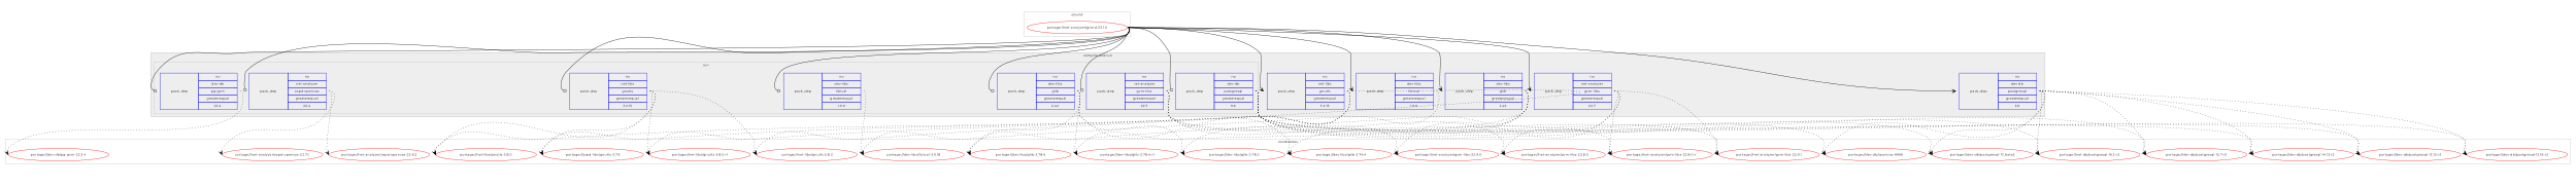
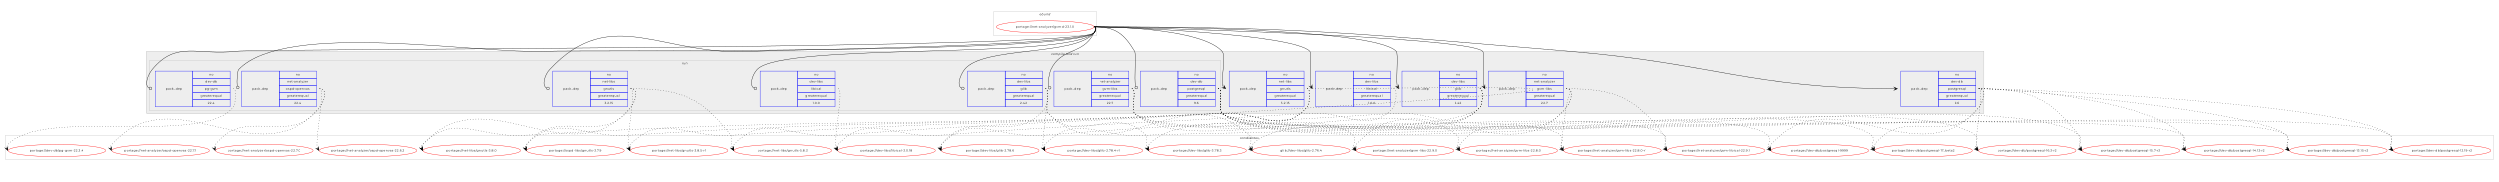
  digraph {
    compound=true
    concentrate=true
    fontname=Montserrat
    fontsize=10
    newrank=true
    rankdir=TB
    ranksep=1.5
    node [color=red fontname=Montserrat fontsize=10]
    edge [arrowhead=vee fontname=Montserrat headport=w style=dotted tailport=e weight=100]
    n1 [label="portage://net-analyzer/gvmd-23.1.0" width=4]
    n2 [color=blue label=<<TABLE BORDER="0" CELLBORDER="1" CELLSPACING="0" CELLPADDING="4" WIDTH="220"><TR><TD ROWSPAN="6" CELLPADDING="30">pack_dep</TD></TR><TR><TD WIDTH="110">no</TD></TR><TR><TD>dev-db</TD></TR><TR><TD>postgresql</TD></TR><TR><TD>greaterequal</TD></TR><TR><TD>9.6</TD></TR></TABLE>> shape=none]
    n3 [color=blue label=<<TABLE BORDER="0" CELLBORDER="1" CELLSPACING="0" CELLPADDING="4" WIDTH="220"><TR><TD ROWSPAN="6" CELLPADDING="30">pack_dep</TD></TR><TR><TD WIDTH="110">no</TD></TR><TR><TD>dev-libs</TD></TR><TR><TD>glib</TD></TR><TR><TD>greaterequal</TD></TR><TR><TD>2.42</TD></TR></TABLE>> shape=none]
    n4 [color=blue label=<<TABLE BORDER="0" CELLBORDER="1" CELLSPACING="0" CELLPADDING="4" WIDTH="220"><TR><TD ROWSPAN="6" CELLPADDING="30">pack_dep</TD></TR><TR><TD WIDTH="110">no</TD></TR><TR><TD>dev-libs</TD></TR><TR><TD>libical</TD></TR><TR><TD>greaterequal</TD></TR><TR><TD>1.0.0</TD></TR></TABLE>> shape=none]
    n5 [color=blue label=<<TABLE BORDER="0" CELLBORDER="1" CELLSPACING="0" CELLPADDING="4" WIDTH="220"><TR><TD ROWSPAN="6" CELLPADDING="30">pack_dep</TD></TR><TR><TD WIDTH="110">no</TD></TR><TR><TD>net-analyzer</TD></TR><TR><TD>gvm-libs</TD></TR><TR><TD>greaterequal</TD></TR><TR><TD>22.7</TD></TR></TABLE>> shape=none]
    n6 [color=blue label=<<TABLE BORDER="0" CELLBORDER="1" CELLSPACING="0" CELLPADDING="4" WIDTH="220"><TR><TD ROWSPAN="6" CELLPADDING="30">pack_dep</TD></TR><TR><TD WIDTH="110">no</TD></TR><TR><TD>net-libs</TD></TR><TR><TD>gnutls</TD></TR><TR><TD>greaterequal</TD></TR><TR><TD>3.2.15</TD></TR></TABLE>> shape=none]
    n7 [color=blue label=<<TABLE BORDER="0" CELLBORDER="1" CELLSPACING="0" CELLPADDING="4" WIDTH="220"><TR><TD ROWSPAN="6" CELLPADDING="30">pack_dep</TD></TR><TR><TD WIDTH="110">no</TD></TR><TR><TD>net-libs</TD></TR><TR><TD>gnutls</TD></TR><TR><TD>greaterequal</TD></TR><TR><TD>3.2.15</TD></TR></TABLE>> shape=none]
    n8 [color=blue label=<<TABLE BORDER="0" CELLBORDER="1" CELLSPACING="0" CELLPADDING="4" WIDTH="220"><TR><TD ROWSPAN="6" CELLPADDING="30">pack_dep</TD></TR><TR><TD WIDTH="110">no</TD></TR><TR><TD>dev-db</TD></TR><TR><TD>pg-gvm</TD></TR><TR><TD>greaterequal</TD></TR><TR><TD>22.4</TD></TR></TABLE>> shape=none]
    n9 [color=blue label=<<TABLE BORDER="0" CELLBORDER="1" CELLSPACING="0" CELLPADDING="4" WIDTH="220"><TR><TD ROWSPAN="6" CELLPADDING="30">pack_dep</TD></TR><TR><TD WIDTH="110">no</TD></TR><TR><TD>dev-db</TD></TR><TR><TD>postgresql</TD></TR><TR><TD>greaterequal</TD></TR><TR><TD>9.6</TD></TR></TABLE>> shape=none]
    n10 [color=blue label=<<TABLE BORDER="0" CELLBORDER="1" CELLSPACING="0" CELLPADDING="4" WIDTH="220"><TR><TD ROWSPAN="6" CELLPADDING="30">pack_dep</TD></TR><TR><TD WIDTH="110">no</TD></TR><TR><TD>dev-libs</TD></TR><TR><TD>glib</TD></TR><TR><TD>greaterequal</TD></TR><TR><TD>2.42</TD></TR></TABLE>> shape=none]
    n11 [color=blue label=<<TABLE BORDER="0" CELLBORDER="1" CELLSPACING="0" CELLPADDING="4" WIDTH="220"><TR><TD ROWSPAN="6" CELLPADDING="30">pack_dep</TD></TR><TR><TD WIDTH="110">no</TD></TR><TR><TD>dev-libs</TD></TR><TR><TD>libical</TD></TR><TR><TD>greaterequal</TD></TR><TR><TD>1.0.0</TD></TR></TABLE>> shape=none]
    n12 [color=blue label=<<TABLE BORDER="0" CELLBORDER="1" CELLSPACING="0" CELLPADDING="4" WIDTH="220"><TR><TD ROWSPAN="6" CELLPADDING="30">pack_dep</TD></TR><TR><TD WIDTH="110">no</TD></TR><TR><TD>net-analyzer</TD></TR><TR><TD>gvm-libs</TD></TR><TR><TD>greaterequal</TD></TR><TR><TD>22.7</TD></TR></TABLE>> shape=none]
    n13 [color=blue label=<<TABLE BORDER="0" CELLBORDER="1" CELLSPACING="0" CELLPADDING="4" WIDTH="220"><TR><TD ROWSPAN="6" CELLPADDING="30">pack_dep</TD></TR><TR><TD WIDTH="110">no</TD></TR><TR><TD>net-analyzer</TD></TR><TR><TD>ospd-openvas</TD></TR><TR><TD>greaterequal</TD></TR><TR><TD>22.4</TD></TR></TABLE>> shape=none]
    n14 [label="portage://dev-db/postgresql-12.19-r2" width=4]
    n15 [label="portage://dev-db/postgresql-13.15-r2" width=4]
    n16 [label="portage://dev-db/postgresql-14.12-r2" width=4]
    n17 [label="portage://dev-db/postgresql-15.7-r3" width=4]
-   n18 [label="portage://net-db/postgresql-16.3-r2" width=4]
+   n18 [label="portage://dev-db/postgresql-16.3-r2" width=4]
    n19 [label="portage://dev-db/postgresql-17_beta2" width=4]
-   n20 [label="portage://dev-db/openvas-9999" width=4]
-   n21 [label="portage://dev-libs/glib-2.76.4" width=4]
+   n20 [label="portage://dev-db/postgresql-9999" width=4]
+   n21 [label="glib://dev-libs/glib-2.76.4" width=4]
    n22 [label="portage://dev-libs/glib-3.78.3" width=4]
    n23 [label="portage://dev-libs/glib-2.78.4-r1" width=4]
    n24 [label="portage://dev-libs/glib-2.78.6" width=4]
    n25 [label="portage://dev-libs/libical-3.0.18" width=4]
    n26 [label="portage://net-analyzer/gvm-libs-22.8.0" width=4]
    n27 [label="portage://net-analyzer/gvm-libs-22.8.0-r1" width=4]
    n28 [label="portage://net-analyzer/gvm-libs-22.9.0" width=4]
-   n29 [label="portage://net-analyzer/gvm-libs-22.9.1" width=4]
+   n29 [label="portage://net-analyzer/gvm-libical-22.9.1" width=4]
    n30 [label="portage://ospd-libs/gnutls-3.7.9" width=4]
    n31 [label="portage://net-libs/gnutls-3.8.0" width=4]
    n32 [label="portage://net-libs/gnutls-5.8.3" width=4]
    n33 [label="portage://net-libs/gnutls-3.8.5-r1" width=4]
    n34 [label="portage://dev-db/pg-gvm-22.3.4" width=4]
    n35 [label="portage://net-analyzer/ospd-openvas-22.6.2" width=4]
    n36 [label="portage://net-analyzer/ospd-openvas-22.7.0" width=4]
+   n37 [label="portage://net-analyzer/ospd-openvas-22.7.1" width=4]
    subgraph cluster_1 {
      color=gray
      label=<<i>ebuild</i>>
      rank=same
      n1
    }
    subgraph cluster_2 {
      color=gray
      label=<<i>dependencies</i>>
      subgraph cluster_3 {
        color=gray
        fillcolor="#eeeeee"
        label=<<i>compile</i>>
        style=filled
        subgraph sub_4 {
          color=gray
          fillcolor="#eeeeee"
          label=<<i>compile</i>>
          style=filled
          n2
        }
        subgraph sub_5 {
          color=gray
          fillcolor="#eeeeee"
          label=<<i>compile</i>>
          style=filled
          n3
        }
        subgraph sub_6 {
          color=gray
          fillcolor="#eeeeee"
          label=<<i>compile</i>>
          style=filled
          n4
        }
        subgraph sub_7 {
          color=gray
          fillcolor="#eeeeee"
          label=<<i>compile</i>>
          style=filled
          n5
        }
        subgraph sub_8 {
          color=gray
          fillcolor="#eeeeee"
          label=<<i>compile</i>>
          style=filled
          n6
        }
      }
      subgraph cluster_9 {
        color=gray
        fillcolor="#eeeeee"
        label=<<i>compile and run</i>>
        style=filled
      }
      subgraph cluster_10 {
        color=gray
        fillcolor="#eeeeee"
        label=<<i>run</i>>
        style=filled
        subgraph sub_11 {
          color=gray
          fillcolor="#eeeeee"
          label=<<i>run</i>>
          style=filled
          n7
        }
        subgraph sub_12 {
          color=gray
          fillcolor="#eeeeee"
          label=<<i>run</i>>
          style=filled
          n8
        }
        subgraph sub_13 {
          color=gray
          fillcolor="#eeeeee"
          label=<<i>run</i>>
          style=filled
          n9
        }
        subgraph sub_14 {
          color=gray
          fillcolor="#eeeeee"
          label=<<i>run</i>>
          style=filled
          n10
        }
        subgraph sub_15 {
          color=gray
          fillcolor="#eeeeee"
          label=<<i>run</i>>
          style=filled
          n11
        }
        subgraph sub_16 {
          color=gray
          fillcolor="#eeeeee"
          label=<<i>run</i>>
          style=filled
          n12
        }
        subgraph sub_17 {
          color=gray
          fillcolor="#eeeeee"
          label=<<i>run</i>>
          style=filled
          n13
        }
      }
    }
    subgraph cluster_18 {
      color=gray
      label=<<i>candidates</i>>
      rank=same
      subgraph sub_19 {
        color=black
        label=<<i>candidates</i>>
        nodesep=1
        rank=same
        n14
        n15
        n16
        n17
        n18
        n19
        n20
      }
      subgraph sub_20 {
        color=black
        label=<<i>candidates</i>>
        nodesep=1
        rank=same
        n21
        n22
        n23
        n24
      }
      subgraph sub_21 {
        color=black
        label=<<i>candidates</i>>
        nodesep=1
        rank=same
        n25
      }
      subgraph sub_22 {
        color=black
        label=<<i>candidates</i>>
        nodesep=1
        rank=same
        n26
        n27
        n28
        n29
      }
      subgraph sub_23 {
        color=black
        label=<<i>candidates</i>>
        nodesep=1
        rank=same
        n30
        n31
        n32
        n33
      }
      subgraph sub_24 {
        color=black
        label=<<i>candidates</i>>
        nodesep=1
        rank=same
        n34
      }
      subgraph sub_25 {
        color=black
        label=<<i>candidates</i>>
        nodesep=1
        rank=same
        n14
        n15
        n16
        n17
        n18
        n19
        n20
      }
      subgraph sub_26 {
        color=black
        label=<<i>candidates</i>>
        nodesep=1
        rank=same
        n21
        n22
        n23
        n24
      }
      subgraph sub_27 {
        color=black
        label=<<i>candidates</i>>
        nodesep=1
        rank=same
        n25
      }
      subgraph sub_28 {
        color=black
        label=<<i>candidates</i>>
        nodesep=1
        rank=same
        n26
        n27
        n28
        n29
      }
      subgraph sub_29 {
        color=black
        label=<<i>candidates</i>>
        nodesep=1
        rank=same
        n35
        n36
+       n37
      }
      subgraph sub_30 {
        color=black
        label=<<i>candidates</i>>
        nodesep=1
        rank=same
        n30
        n31
        n32
        n33
      }
    }
    n1 -> n2 [style=solid weight=20]
    n1 -> n3 [style=solid weight=20]
    n1 -> n4 [style=solid weight=20]
    n1 -> n5 [style=solid weight=20]
    n1 -> n6 [style=solid weight=20]
    n1 -> n7 [arrowhead=odot style=solid weight=20]
    n1 -> n8 [arrowhead=odot style=solid weight=20]
    n1 -> n9 [arrowhead=odot style=solid weight=20]
    n1 -> n10 [arrowhead=odot style=solid weight=20]
    n1 -> n11 [arrowhead=odot style=solid weight=20]
    n1 -> n12 [arrowhead=odot style=solid weight=20]
    n1 -> n13 [arrowhead=odot style=solid weight=20]
    n2 -> n14
    n2 -> n15
    n2 -> n16
    n2 -> n17
    n2 -> n18
    n2 -> n19
    n2 -> n20
    n3 -> n21
    n3 -> n22
    n3 -> n23
    n3 -> n24
    n4 -> n25
    n5 -> n26
    n5 -> n27
    n5 -> n28
    n5 -> n29
    n6 -> n30
    n6 -> n31
    n6 -> n32
    n6 -> n33
    n7 -> n30
    n7 -> n31
    n7 -> n32
    n7 -> n33
    n8 -> n34
    n9 -> n14
    n9 -> n15
    n9 -> n16
    n9 -> n17
    n9 -> n18
    n9 -> n19
    n9 -> n20
    n10 -> n21
    n10 -> n22
    n10 -> n23
    n10 -> n24
    n11 -> n25
    n12 -> n26
    n12 -> n27
    n12 -> n28
    n12 -> n29
    n13 -> n35
    n13 -> n36
+   n13 -> n37
  }
